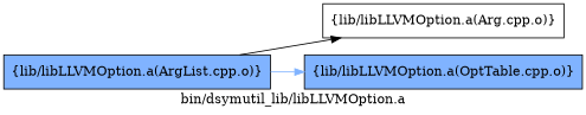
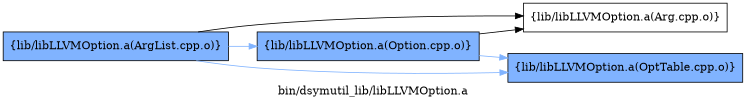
  digraph {
    label="bin/dsymutil_lib/libLLVMOption.a"
    rankdir=LR
    node [fillcolor="0.600000 0.5 1" group=1 shape=box style=filled]
    edge [color="0.600000 0.5 1"]
    n1 [label="{lib/libLLVMOption.a(ArgList.cpp.o)}"]
    n2 [group=0 label="{lib/libLLVMOption.a(Arg.cpp.o)}" fillcolor="" style=""]
+   n3 [label="{lib/libLLVMOption.a(Option.cpp.o)}"]
    n4 [label="{lib/libLLVMOption.a(OptTable.cpp.o)}"]
    subgraph sub_1 {
      rank=same
      n1
    }
    n1 -> n2 [color=""]
+   n1 -> n3
    n1 -> n4
+   n3 -> n2 [color=""]
+   n3 -> n4
  }
